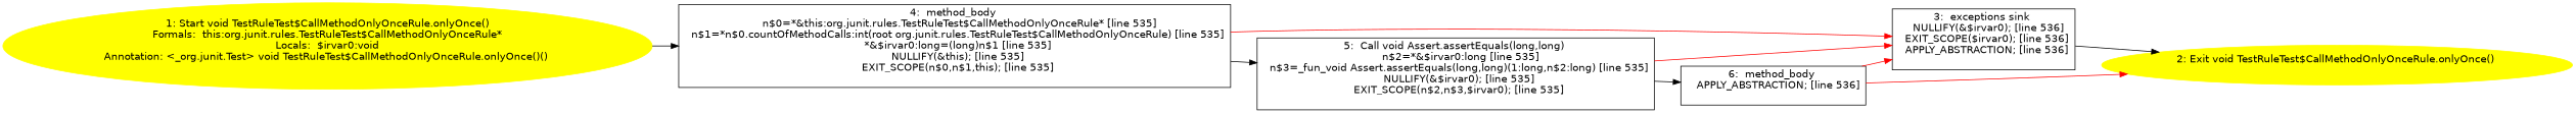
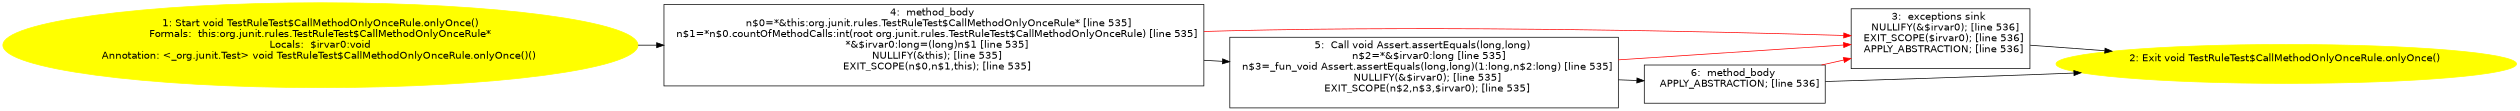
  digraph {
    rankdir=LR
    fontname="DejaVu Sans"
    node [fontname="DejaVu Sans" shape=box]
    edge [fontname="DejaVu Sans"]
    n1 [color=yellow label="1: Start void TestRuleTest$CallMethodOnlyOnceRule.onlyOnce()\nFormals:  this:org.junit.rules.TestRuleTest$CallMethodOnlyOnceRule*\nLocals:  $irvar0:void\nAnnotation: <_org.junit.Test> void TestRuleTest$CallMethodOnlyOnceRule.onlyOnce()() \n  " style=filled shape=""]
    n2 [label="4:  method_body \n   n$0=*&this:org.junit.rules.TestRuleTest$CallMethodOnlyOnceRule* [line 535]\n  n$1=*n$0.countOfMethodCalls:int(root org.junit.rules.TestRuleTest$CallMethodOnlyOnceRule) [line 535]\n  *&$irvar0:long=(long)n$1 [line 535]\n  NULLIFY(&this); [line 535]\n  EXIT_SCOPE(n$0,n$1,this); [line 535]\n "]
    n3 [label="3:  exceptions sink \n   NULLIFY(&$irvar0); [line 536]\n  EXIT_SCOPE($irvar0); [line 536]\n  APPLY_ABSTRACTION; [line 536]\n "]
    n4 [label="5:  Call void Assert.assertEquals(long,long) \n   n$2=*&$irvar0:long [line 535]\n  n$3=_fun_void Assert.assertEquals(long,long)(1:long,n$2:long) [line 535]\n  NULLIFY(&$irvar0); [line 535]\n  EXIT_SCOPE(n$2,n$3,$irvar0); [line 535]\n "]
    n5 [color=yellow label="2: Exit void TestRuleTest$CallMethodOnlyOnceRule.onlyOnce() \n  " style=filled shape=""]
    n6 [label="6:  method_body \n   APPLY_ABSTRACTION; [line 536]\n "]
    n1 -> n2
    n2 -> n3 [color=red]
    n2 -> n4
    n3 -> n5
    n4 -> n3 [color=red]
    n4 -> n6
    n6 -> n3 [color=red]
-   n6 -> n5 [color=red]
+   n6 -> n5
  }
